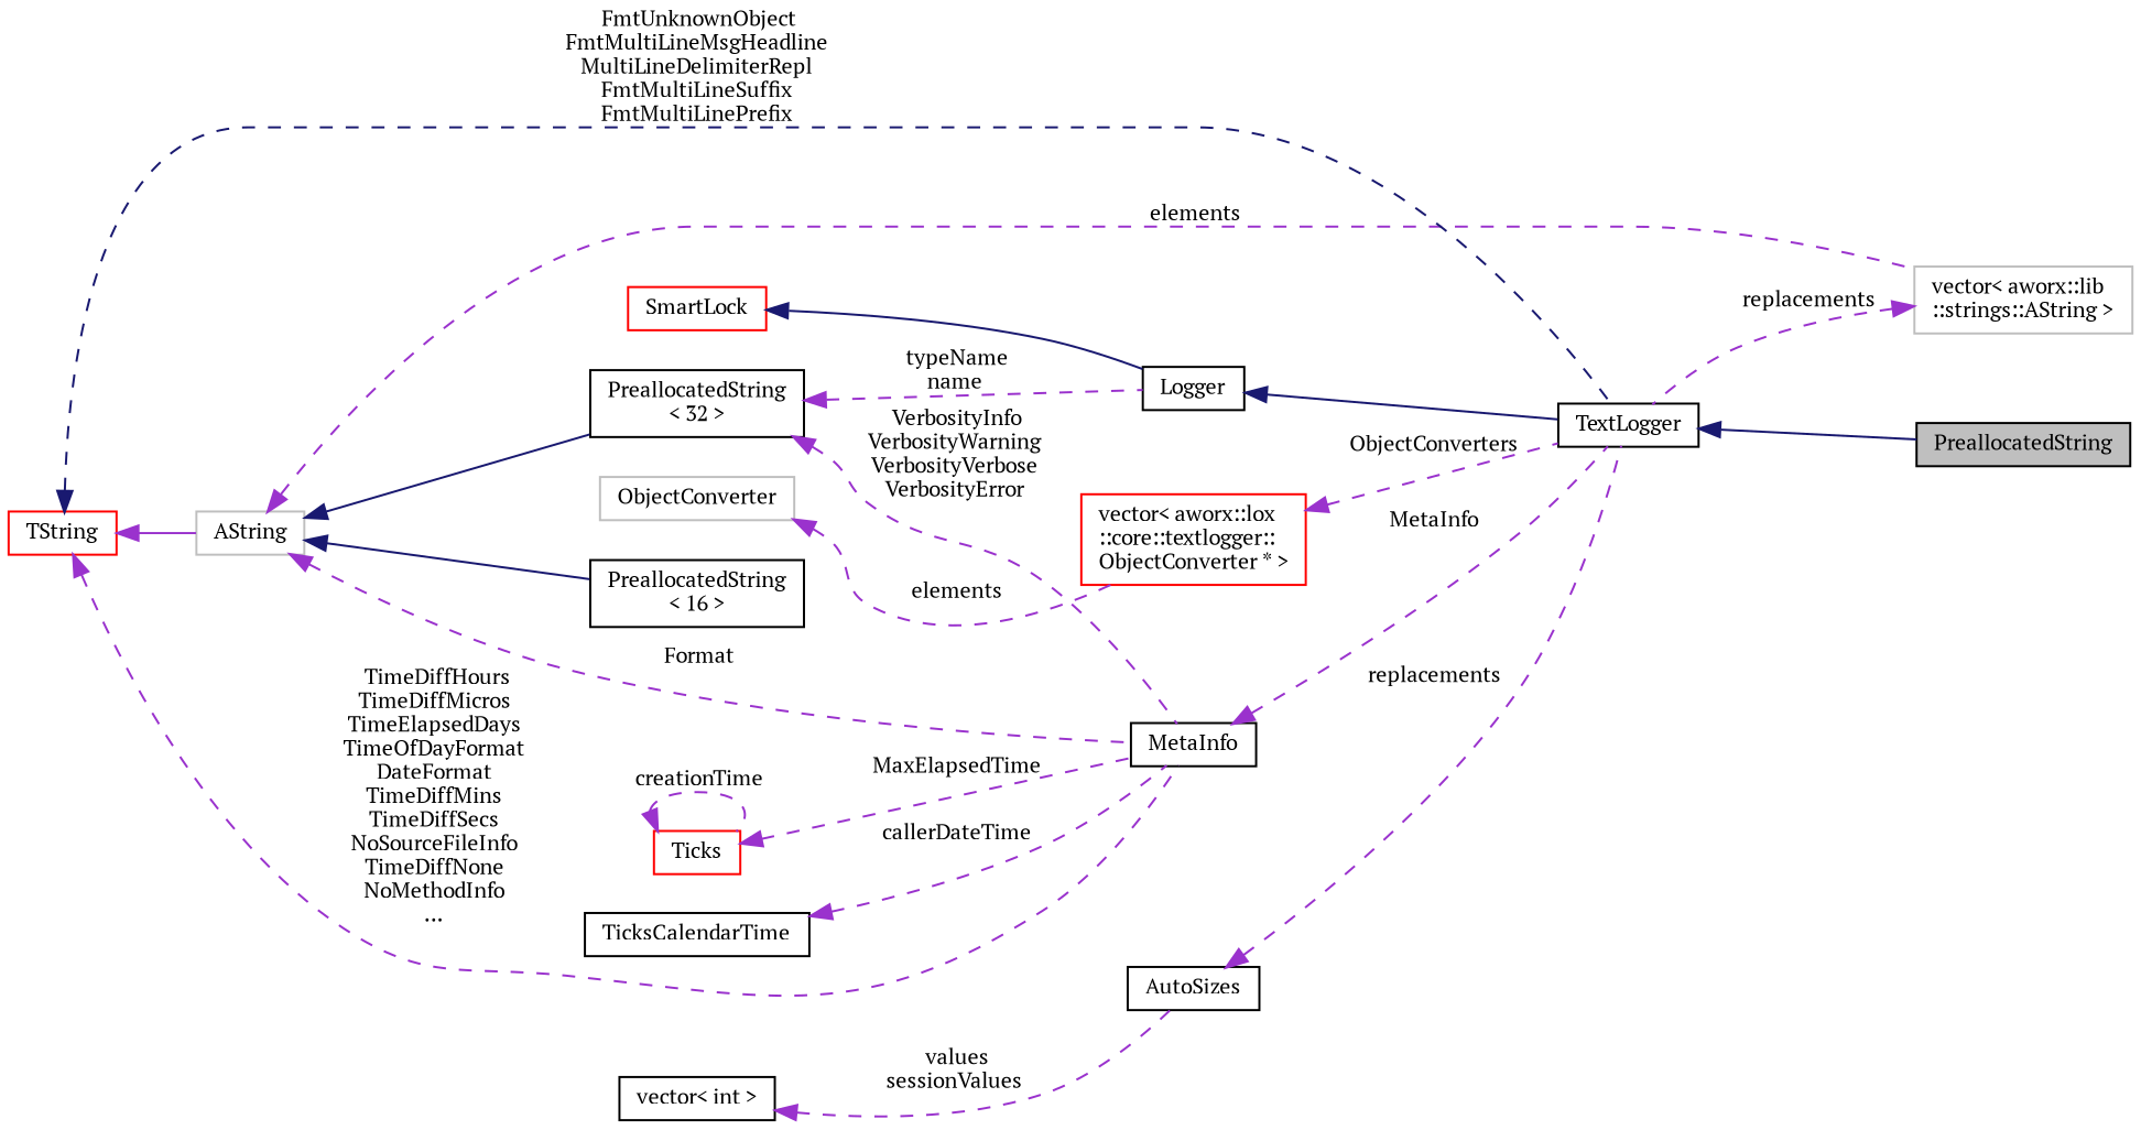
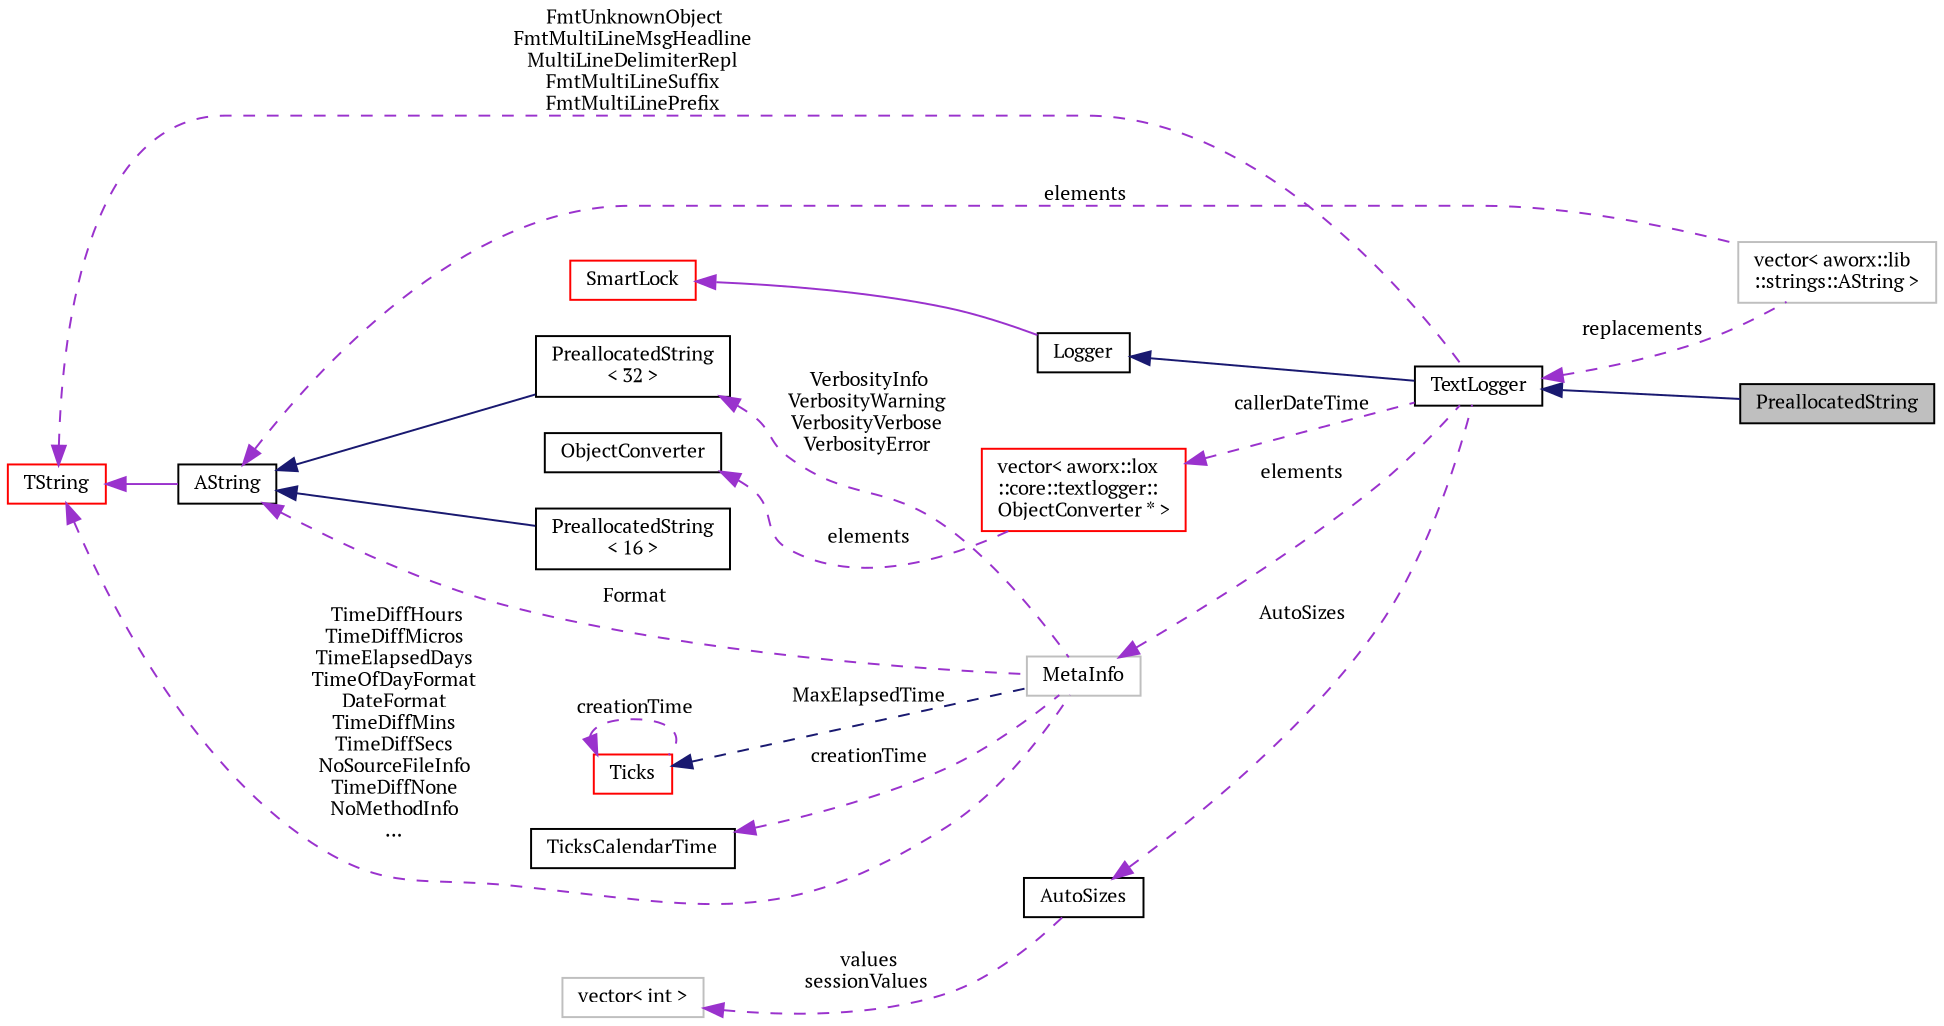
  digraph {
    fontname="PT Serif"
    rankdir=LR
    node [color=black fillcolor=white fontname="PT Serif" fontsize=10 shape=record style=filled]
    edge [color=darkorchid3 dir=back fontname="PT Serif" fontsize=10 labelfontname=Helvetica labelfontsize=10 style=dashed]
    n1 [fillcolor=grey75 fontcolor=black height=0.2 label=PreallocatedString width=0.4]
    n2 [height=0.2 label=TextLogger width=0.4]
    n3 [height=0.2 label=Logger width=0.4]
    n4 [color=red height=0.2 label=SmartLock width=0.4]
    n5 [color=red height=0.2 label=Ticks width=0.4]
-   n6 [height=0.2 label=MetaInfo width=0.4]
+   n6 [color=grey75 height=0.2 label=MetaInfo width=0.4]
    n7 [height=0.2 label="PreallocatedString\l\< 32 \>" width=0.4]
-   n8 [color=grey75 height=0.2 label=AString width=0.4]
+   n8 [height=0.2 label=AString width=0.4]
    n9 [color=grey75 height=0.2 label="vector\< aworx::lib\l::strings::AString \>" width=0.4]
    n10 [height=0.2 label="PreallocatedString\l\< 16 \>" width=0.4]
    n11 [color=red height=0.2 label=TString width=0.4]
    n12 [height=0.2 label=AutoSizes width=0.4]
-   n13 [height=0.2 label="vector\< int \>" width=0.4]
+   n13 [color=grey75 height=0.2 label="vector\< int \>" width=0.4]
    n14 [height=0.2 label=TicksCalendarTime width=0.4]
    n15 [color=red height=0.2 label="vector\< aworx::lox\l::core::textlogger::\lObjectConverter * \>" width=0.4]
-   n16 [color=grey75 height=0.2 label=ObjectConverter width=0.4]
+   n16 [height=0.2 label=ObjectConverter width=0.4]
    n2 -> n1 [color=midnightblue style=solid]
    n3 -> n2 [color=midnightblue style=solid]
-   n4 -> n3 [color=midnightblue style=solid]
+   n4 -> n3 [style=solid]
    n5 -> n5 [label=" creationTime"]
-   n5 -> n6 [label=" MaxElapsedTime"]
-   n6 -> n2 [label=" MetaInfo"]
-   n7 -> n3 [label=" typeName\nname"]
+   n5 -> n6 [color=midnightblue label=" MaxElapsedTime"]
+   n6 -> n2 [label=" elements"]
    n7 -> n6 [label=" VerbosityInfo\nVerbosityWarning\nVerbosityVerbose\nVerbosityError"]
    n8 -> n6 [label=" Format"]
    n8 -> n7 [color=midnightblue style=solid]
    n8 -> n9 [label=" elements"]
    n8 -> n10 [color=midnightblue style=solid]
-   n9 -> n2 [label=" replacements"]
-   n11 -> n2 [color=midnightblue label=" FmtUnknownObject\nFmtMultiLineMsgHeadline\nMultiLineDelimiterRepl\nFmtMultiLineSuffix\nFmtMultiLinePrefix"]
+   n2 -> n9 [label=" replacements"]
+   n11 -> n2 [label=" FmtUnknownObject\nFmtMultiLineMsgHeadline\nMultiLineDelimiterRepl\nFmtMultiLineSuffix\nFmtMultiLinePrefix"]
    n11 -> n6 [label=" TimeDiffHours\nTimeDiffMicros\nTimeElapsedDays\nTimeOfDayFormat\nDateFormat\nTimeDiffMins\nTimeDiffSecs\nNoSourceFileInfo\nTimeDiffNone\nNoMethodInfo\n..."]
    n11 -> n8 [style=solid]
-   n12 -> n2 [label=" replacements"]
+   n12 -> n2 [label=" AutoSizes"]
    n13 -> n12 [label=" values\nsessionValues"]
-   n14 -> n6 [label=" callerDateTime"]
-   n15 -> n2 [label=" ObjectConverters"]
+   n14 -> n6 [label=" creationTime"]
+   n15 -> n2 [label=" callerDateTime"]
    n16 -> n15 [label=" elements"]
  }
